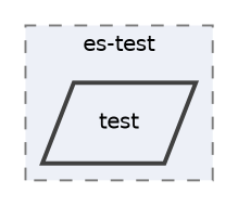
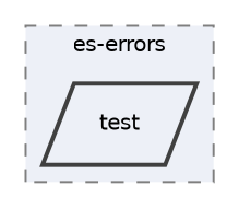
  digraph {
    compound=true
    n1 [color=grey25 fillcolor="#edf0f7" fontname=Helvetica fontsize=10 height=0.2 label=test shape=parallelogram style="filled,bold" width=0.4]
    subgraph cluster_1 {
      bgcolor="#edf0f7"
      fontname=Helvetica
      fontsize=10
-     label="es-test"
+     label="es-errors"
      pencolor=grey50
      style="filled,dashed"
      n1
    }
  }
